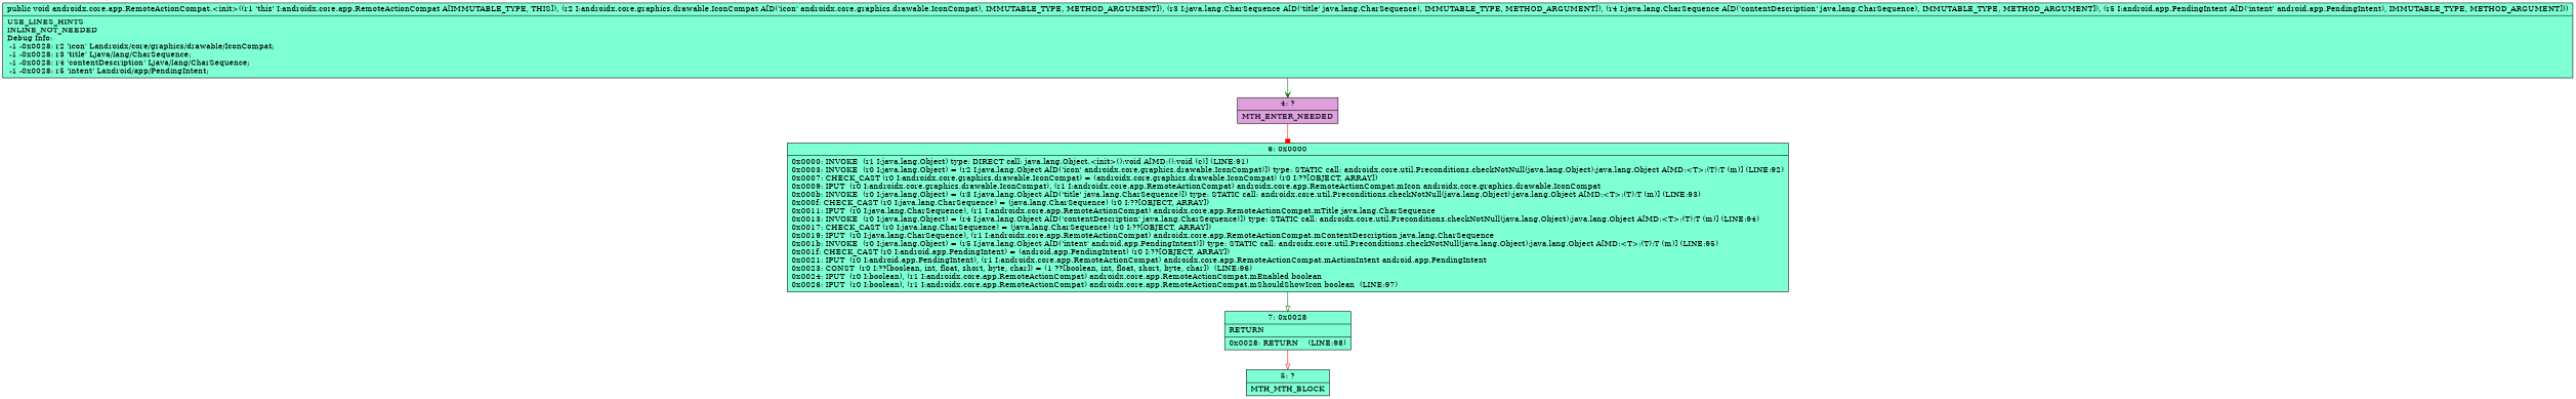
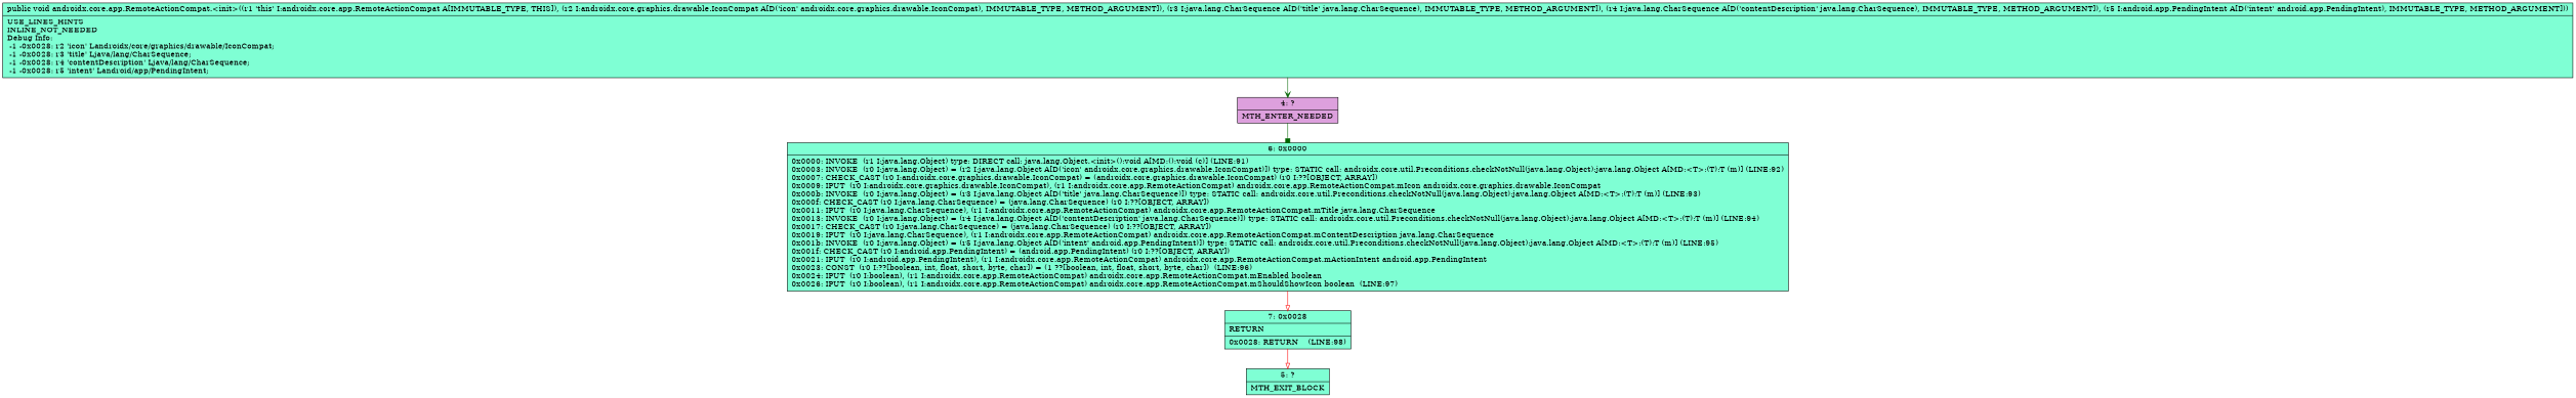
  digraph {
    node [fillcolor=aquamarine shape=record style=filled]
    edge [arrowhead=onormal color=darkgreen]
    n1 [fillcolor=plum label="{4\:\ ?|MTH_ENTER_NEEDED\l}"]
    n2 [label="{6\:\ 0x0000|0x0000: INVOKE  (r1 I:java.lang.Object) type: DIRECT call: java.lang.Object.\<init\>():void A[MD:():void (c)] (LINE:91)\l0x0003: INVOKE  (r0 I:java.lang.Object) = (r2 I:java.lang.Object A[D('icon' androidx.core.graphics.drawable.IconCompat)]) type: STATIC call: androidx.core.util.Preconditions.checkNotNull(java.lang.Object):java.lang.Object A[MD:\<T\>:(T):T (m)] (LINE:92)\l0x0007: CHECK_CAST (r0 I:androidx.core.graphics.drawable.IconCompat) = (androidx.core.graphics.drawable.IconCompat) (r0 I:??[OBJECT, ARRAY]) \l0x0009: IPUT  (r0 I:androidx.core.graphics.drawable.IconCompat), (r1 I:androidx.core.app.RemoteActionCompat) androidx.core.app.RemoteActionCompat.mIcon androidx.core.graphics.drawable.IconCompat \l0x000b: INVOKE  (r0 I:java.lang.Object) = (r3 I:java.lang.Object A[D('title' java.lang.CharSequence)]) type: STATIC call: androidx.core.util.Preconditions.checkNotNull(java.lang.Object):java.lang.Object A[MD:\<T\>:(T):T (m)] (LINE:93)\l0x000f: CHECK_CAST (r0 I:java.lang.CharSequence) = (java.lang.CharSequence) (r0 I:??[OBJECT, ARRAY]) \l0x0011: IPUT  (r0 I:java.lang.CharSequence), (r1 I:androidx.core.app.RemoteActionCompat) androidx.core.app.RemoteActionCompat.mTitle java.lang.CharSequence \l0x0013: INVOKE  (r0 I:java.lang.Object) = (r4 I:java.lang.Object A[D('contentDescription' java.lang.CharSequence)]) type: STATIC call: androidx.core.util.Preconditions.checkNotNull(java.lang.Object):java.lang.Object A[MD:\<T\>:(T):T (m)] (LINE:94)\l0x0017: CHECK_CAST (r0 I:java.lang.CharSequence) = (java.lang.CharSequence) (r0 I:??[OBJECT, ARRAY]) \l0x0019: IPUT  (r0 I:java.lang.CharSequence), (r1 I:androidx.core.app.RemoteActionCompat) androidx.core.app.RemoteActionCompat.mContentDescription java.lang.CharSequence \l0x001b: INVOKE  (r0 I:java.lang.Object) = (r5 I:java.lang.Object A[D('intent' android.app.PendingIntent)]) type: STATIC call: androidx.core.util.Preconditions.checkNotNull(java.lang.Object):java.lang.Object A[MD:\<T\>:(T):T (m)] (LINE:95)\l0x001f: CHECK_CAST (r0 I:android.app.PendingIntent) = (android.app.PendingIntent) (r0 I:??[OBJECT, ARRAY]) \l0x0021: IPUT  (r0 I:android.app.PendingIntent), (r1 I:androidx.core.app.RemoteActionCompat) androidx.core.app.RemoteActionCompat.mActionIntent android.app.PendingIntent \l0x0023: CONST  (r0 I:??[boolean, int, float, short, byte, char]) = (1 ??[boolean, int, float, short, byte, char])  (LINE:96)\l0x0024: IPUT  (r0 I:boolean), (r1 I:androidx.core.app.RemoteActionCompat) androidx.core.app.RemoteActionCompat.mEnabled boolean \l0x0026: IPUT  (r0 I:boolean), (r1 I:androidx.core.app.RemoteActionCompat) androidx.core.app.RemoteActionCompat.mShouldShowIcon boolean  (LINE:97)\l}"]
    n3 [label="{7\:\ 0x0028|RETURN\l|0x0028: RETURN    (LINE:98)\l}"]
-   n4 [label="{5\:\ ?|MTH_MTH_BLOCK\l}"]
+   n4 [label="{5\:\ ?|MTH_EXIT_BLOCK\l}"]
    n5 [label="{public void androidx.core.app.RemoteActionCompat.\<init\>((r1 'this' I:androidx.core.app.RemoteActionCompat A[IMMUTABLE_TYPE, THIS]), (r2 I:androidx.core.graphics.drawable.IconCompat A[D('icon' androidx.core.graphics.drawable.IconCompat), IMMUTABLE_TYPE, METHOD_ARGUMENT]), (r3 I:java.lang.CharSequence A[D('title' java.lang.CharSequence), IMMUTABLE_TYPE, METHOD_ARGUMENT]), (r4 I:java.lang.CharSequence A[D('contentDescription' java.lang.CharSequence), IMMUTABLE_TYPE, METHOD_ARGUMENT]), (r5 I:android.app.PendingIntent A[D('intent' android.app.PendingIntent), IMMUTABLE_TYPE, METHOD_ARGUMENT]))  | USE_LINES_HINTS\lINLINE_NOT_NEEDED\lDebug Info:\l  \-1 \-0x0028: r2 'icon' Landroidx\/core\/graphics\/drawable\/IconCompat;\l  \-1 \-0x0028: r3 'title' Ljava\/lang\/CharSequence;\l  \-1 \-0x0028: r4 'contentDescription' Ljava\/lang\/CharSequence;\l  \-1 \-0x0028: r5 'intent' Landroid\/app\/PendingIntent;\l}"]
-   n1 -> n2 [arrowhead=box color=red]
-   n2 -> n3
+   n1 -> n2 [arrowhead=box]
+   n2 -> n3 [color=red]
    n3 -> n4 [color=red]
    n5 -> n1 [arrowhead=vee]
  }
